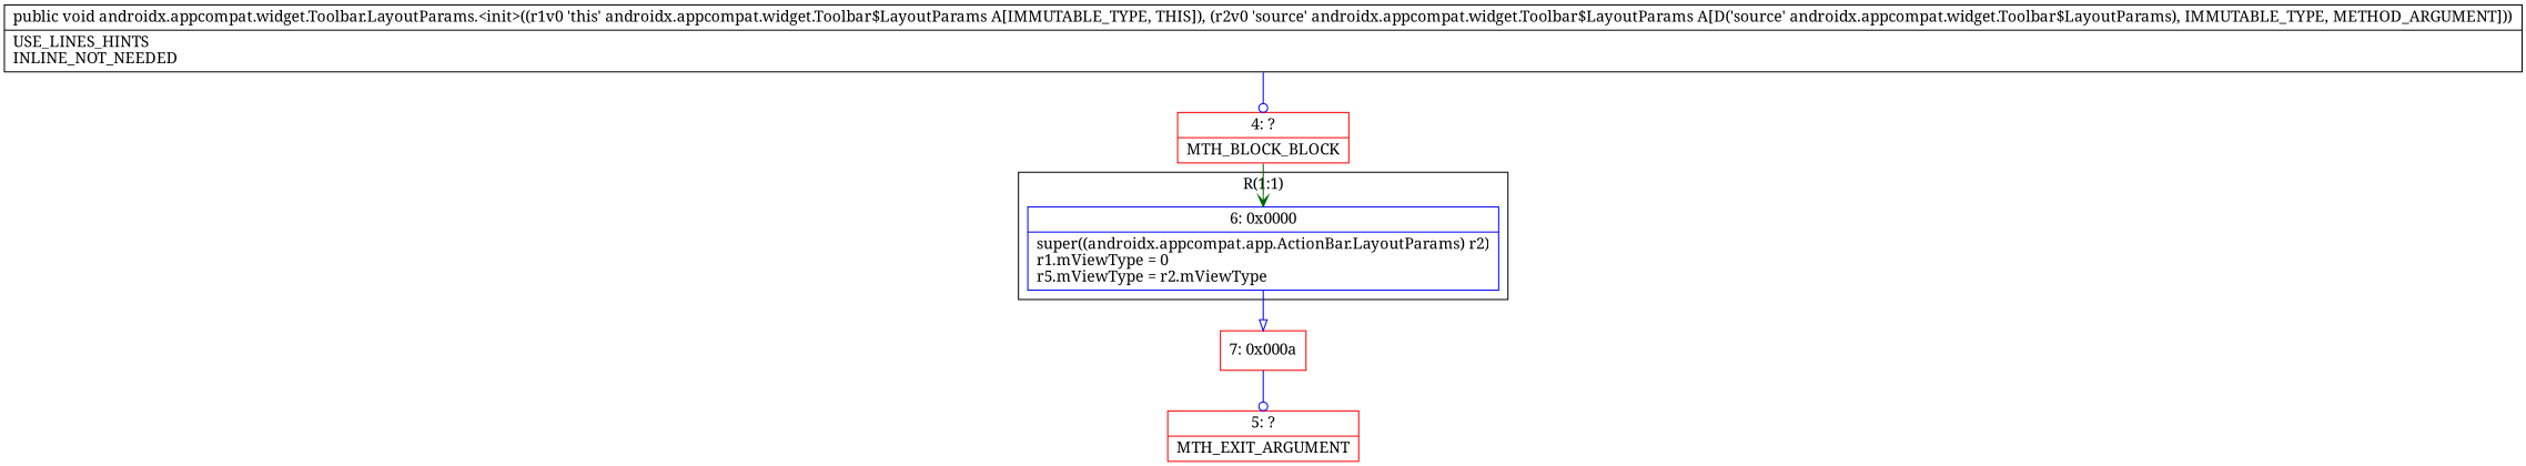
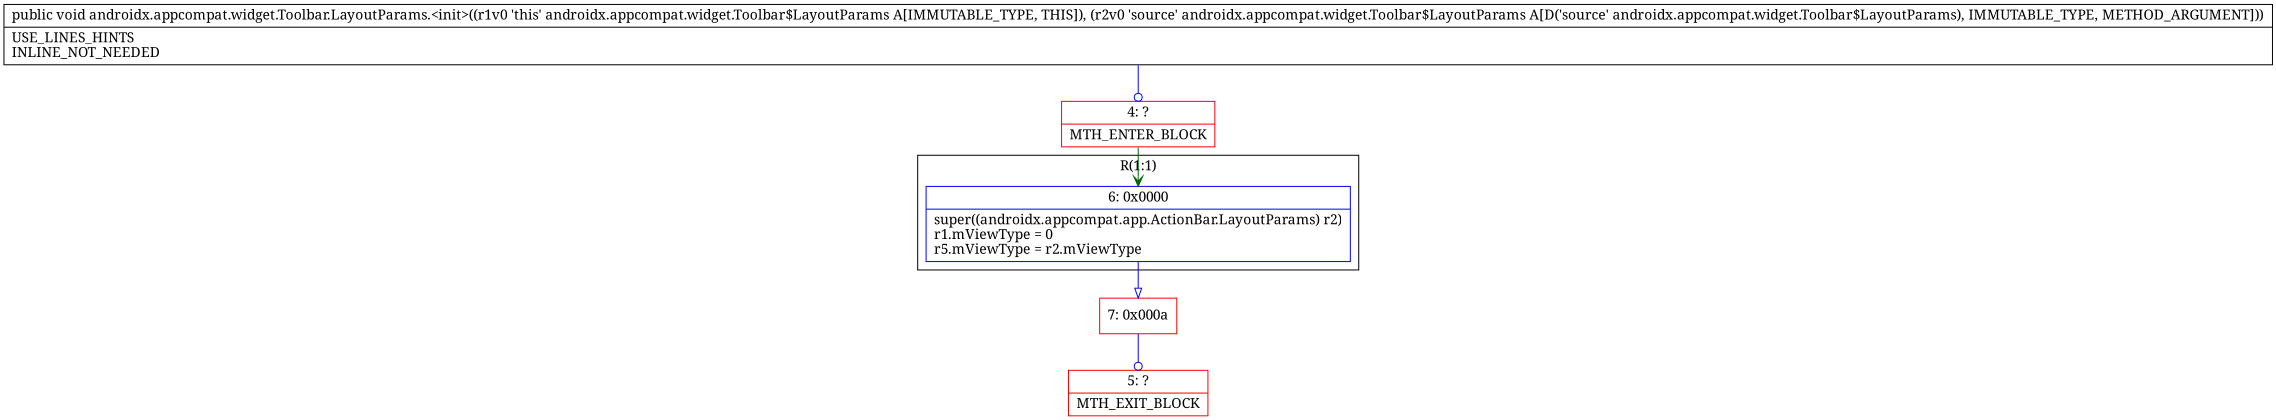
  digraph {
    fontname="Noto Serif"
    node [color=red fontname="Noto Serif" shape=record]
    edge [arrowhead=odot color=blue fontname="Noto Serif"]
    n1 [color=blue label="{6\:\ 0x0000|super((androidx.appcompat.app.ActionBar.LayoutParams) r2)\lr1.mViewType = 0\lr5.mViewType = r2.mViewType\l}"]
    n2 [label="{7\:\ 0x000a}"]
-   n3 [label="{5\:\ ?|MTH_EXIT_ARGUMENT\l}"]
-   n4 [label="{4\:\ ?|MTH_BLOCK_BLOCK\l}"]
+   n3 [label="{5\:\ ?|MTH_EXIT_BLOCK\l}"]
+   n4 [label="{4\:\ ?|MTH_ENTER_BLOCK\l}"]
    n5 [label="{public void androidx.appcompat.widget.Toolbar.LayoutParams.\<init\>((r1v0 'this' androidx.appcompat.widget.Toolbar$LayoutParams A[IMMUTABLE_TYPE, THIS]), (r2v0 'source' androidx.appcompat.widget.Toolbar$LayoutParams A[D('source' androidx.appcompat.widget.Toolbar$LayoutParams), IMMUTABLE_TYPE, METHOD_ARGUMENT]))  | USE_LINES_HINTS\lINLINE_NOT_NEEDED\l}" color=""]
    subgraph cluster_1 {
      label="R(1:1)"
      n1
    }
    n1 -> n2 [arrowhead=onormal]
    n2 -> n3
    n4 -> n1 [arrowhead=vee color=darkgreen]
    n5 -> n4
  }
